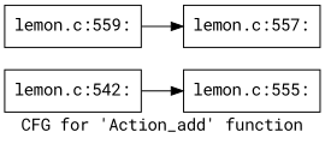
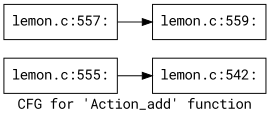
  digraph {
    fontname="Roboto Mono"
    label="CFG for 'Action_add' function"
    rankdir=LR
    node [fontname="Roboto Mono" shape=record]
    edge [fontname="Roboto Mono"]
    n1 [label="{lemon.c:542:}"]
    n2 [label="{lemon.c:555:}"]
    n3 [label="{lemon.c:557:}"]
    n4 [label="{lemon.c:559:}"]
-   n1 -> n2
-   n4 -> n3
+   n2 -> n1
+   n3 -> n4
  }
